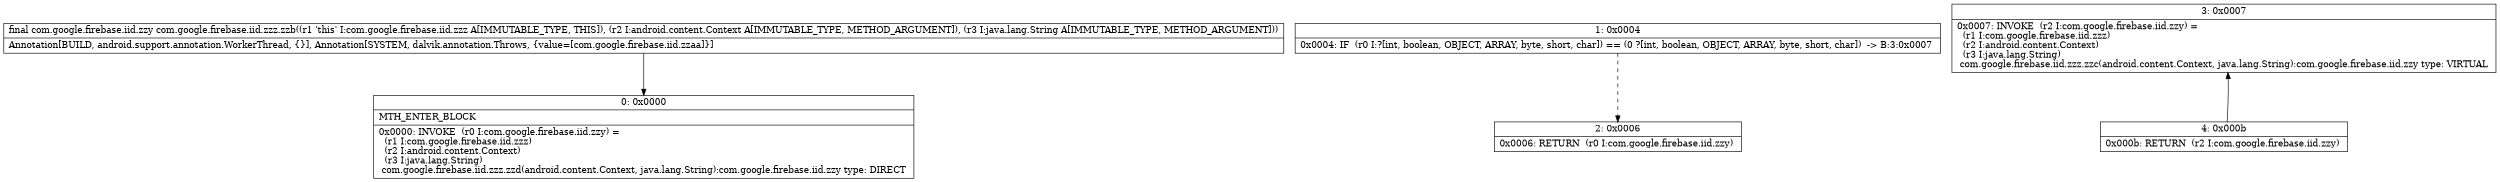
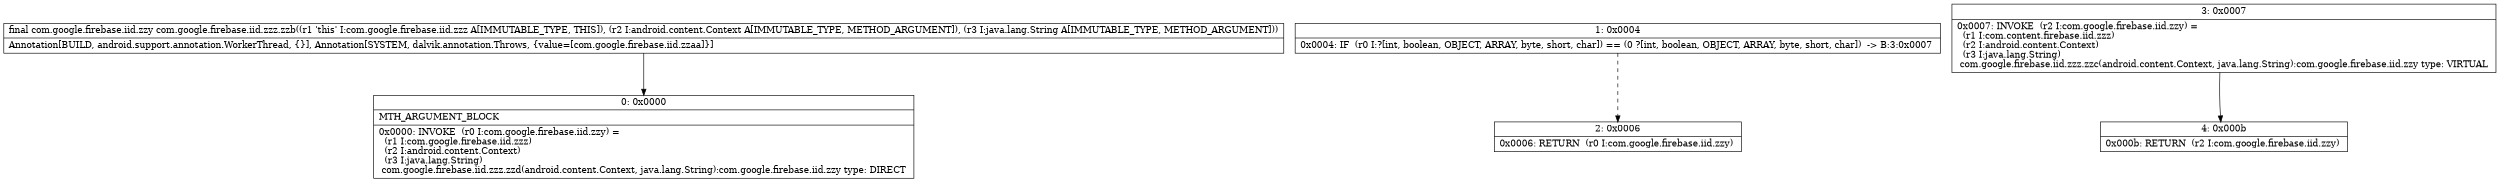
  digraph {
    node [shape=record]
-   n1 [label="{0\:\ 0x0000|MTH_ENTER_BLOCK\l|0x0000: INVOKE  (r0 I:com.google.firebase.iid.zzy) = \l  (r1 I:com.google.firebase.iid.zzz)\l  (r2 I:android.content.Context)\l  (r3 I:java.lang.String)\l com.google.firebase.iid.zzz.zzd(android.content.Context, java.lang.String):com.google.firebase.iid.zzy type: DIRECT \l}"]
+   n1 [label="{0\:\ 0x0000|MTH_ARGUMENT_BLOCK\l|0x0000: INVOKE  (r0 I:com.google.firebase.iid.zzy) = \l  (r1 I:com.google.firebase.iid.zzz)\l  (r2 I:android.content.Context)\l  (r3 I:java.lang.String)\l com.google.firebase.iid.zzz.zzd(android.content.Context, java.lang.String):com.google.firebase.iid.zzy type: DIRECT \l}"]
    n2 [label="{1\:\ 0x0004|0x0004: IF  (r0 I:?[int, boolean, OBJECT, ARRAY, byte, short, char]) == (0 ?[int, boolean, OBJECT, ARRAY, byte, short, char])  \-\> B:3:0x0007 \l}"]
    n3 [label="{2\:\ 0x0006|0x0006: RETURN  (r0 I:com.google.firebase.iid.zzy) \l}"]
-   n4 [label="{3\:\ 0x0007|0x0007: INVOKE  (r2 I:com.google.firebase.iid.zzy) = \l  (r1 I:com.google.firebase.iid.zzz)\l  (r2 I:android.content.Context)\l  (r3 I:java.lang.String)\l com.google.firebase.iid.zzz.zzc(android.content.Context, java.lang.String):com.google.firebase.iid.zzy type: VIRTUAL \l}"]
+   n4 [label="{3\:\ 0x0007|0x0007: INVOKE  (r2 I:com.google.firebase.iid.zzy) = \l  (r1 I:com.content.firebase.iid.zzz)\l  (r2 I:android.content.Context)\l  (r3 I:java.lang.String)\l com.google.firebase.iid.zzz.zzc(android.content.Context, java.lang.String):com.google.firebase.iid.zzy type: VIRTUAL \l}"]
    n5 [label="{4\:\ 0x000b|0x000b: RETURN  (r2 I:com.google.firebase.iid.zzy) \l}"]
    n6 [label="{final com.google.firebase.iid.zzy com.google.firebase.iid.zzz.zzb((r1 'this' I:com.google.firebase.iid.zzz A[IMMUTABLE_TYPE, THIS]), (r2 I:android.content.Context A[IMMUTABLE_TYPE, METHOD_ARGUMENT]), (r3 I:java.lang.String A[IMMUTABLE_TYPE, METHOD_ARGUMENT]))  | Annotation[BUILD, android.support.annotation.WorkerThread, \{\}], Annotation[SYSTEM, dalvik.annotation.Throws, \{value=[com.google.firebase.iid.zzaa]\}]\l}"]
    n2 -> n3 [style=dashed]
-   n5 -> n4
+   n4 -> n5
    n6 -> n1
  }
